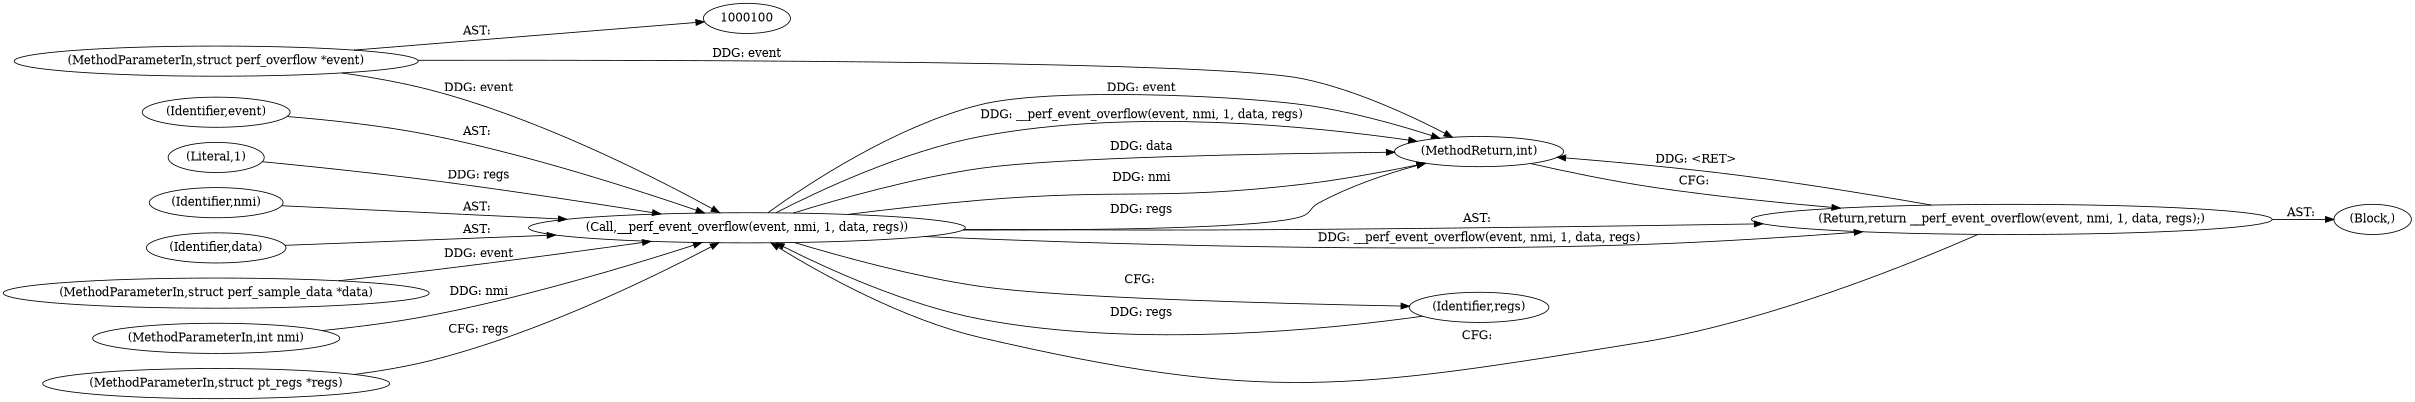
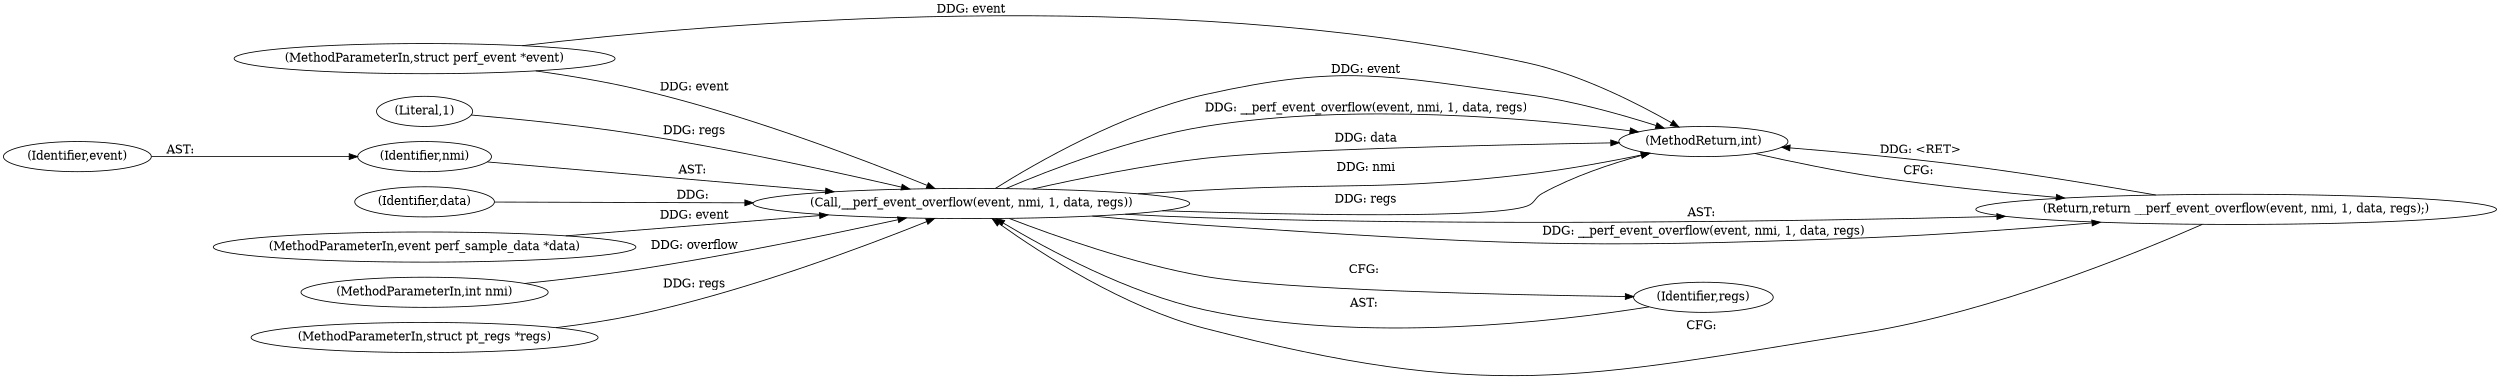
  digraph {
    rankdir=LR
-   n1 [label="(MethodParameterIn,struct perf_overflow *event)"]
+   n1 [label="(MethodParameterIn,struct perf_event *event)"]
    n2 [label="(Call,__perf_event_overflow(event, nmi, 1, data, regs))"]
    n3 [label="(MethodReturn,int)"]
-   1000100
    n5 [label="(Return,return __perf_event_overflow(event, nmi, 1, data, regs);)"]
    n6 [label="(Identifier,regs)"]
-   n7 [label="(Block,)"]
    n8 [label="(Identifier,event)"]
    n9 [label="(Literal,1)"]
    n10 [label="(Identifier,nmi)"]
    n11 [label="(Identifier,data)"]
-   n12 [label="(MethodParameterIn,struct perf_sample_data *data)"]
+   n12 [label="(MethodParameterIn,event perf_sample_data *data)"]
    n13 [label="(MethodParameterIn,int nmi)"]
    n14 [label="(MethodParameterIn,struct pt_regs *regs)"]
    n1 -> n2 [label="DDG: event"]
    n1 -> n3 [label="DDG: event"]
-   n1 -> 1000100 [label="AST: "]
    n2 -> n3 [label="DDG: event"]
    n2 -> n3 [label="DDG: __perf_event_overflow(event, nmi, 1, data, regs)"]
    n2 -> n3 [label="DDG: data"]
    n2 -> n3 [label="DDG: nmi"]
    n2 -> n3 [label="DDG: regs"]
    n2 -> n5 [label="AST: "]
    n2 -> n5 [label="DDG: __perf_event_overflow(event, nmi, 1, data, regs)"]
    n2 -> n6 [label="CFG: "]
    n3 -> n5 [label="CFG: "]
    n5 -> n2 [label="CFG: "]
    n5 -> n3 [label="DDG: <RET>"]
-   n5 -> n7 [label="AST: "]
-   n6 -> n2 [label="DDG: regs"]
-   n8 -> n2 [label="AST: "]
+   n6 -> n2 [label="AST: "]
+   n8 -> n10 [label="AST: "]
    n9 -> n2 [label="DDG: regs"]
    n10 -> n2 [label="AST: "]
-   n11 -> n2 [label="AST: "]
+   n11 -> n2 [label="DDG: "]
    n12 -> n2 [label="DDG: event"]
-   n13 -> n2 [label="DDG: nmi"]
-   n14 -> n2 [label="CFG: regs"]
+   n13 -> n2 [label="DDG: overflow"]
+   n14 -> n2 [label="DDG: regs"]
  }
